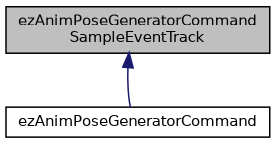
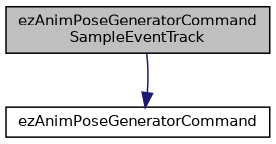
  digraph {
    node [color=black fontname=Helvetica fontsize=10 shape=record style=filled]
    n1 [fillcolor=grey75 fontcolor=black height=0.2 label="ezAnimPoseGeneratorCommand\lSampleEventTrack" width=0.4]
    n2 [fillcolor=white height=0.2 label=ezAnimPoseGeneratorCommand width=0.4]
-   n1 -> n2 [color=midnightblue dir=back fontname=Helvetica fontsize=10 labelfontname=Helvetica labelfontsize=10 style=solid]
+   n2 -> n1 [color=midnightblue dir=back fontname=Helvetica fontsize=10 labelfontname=Helvetica labelfontsize=10 style=solid]
  }
